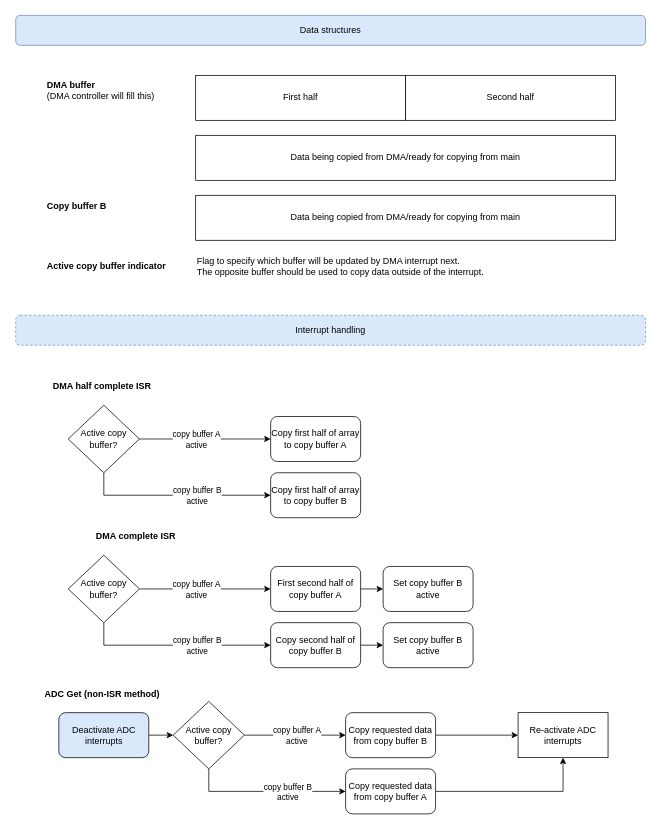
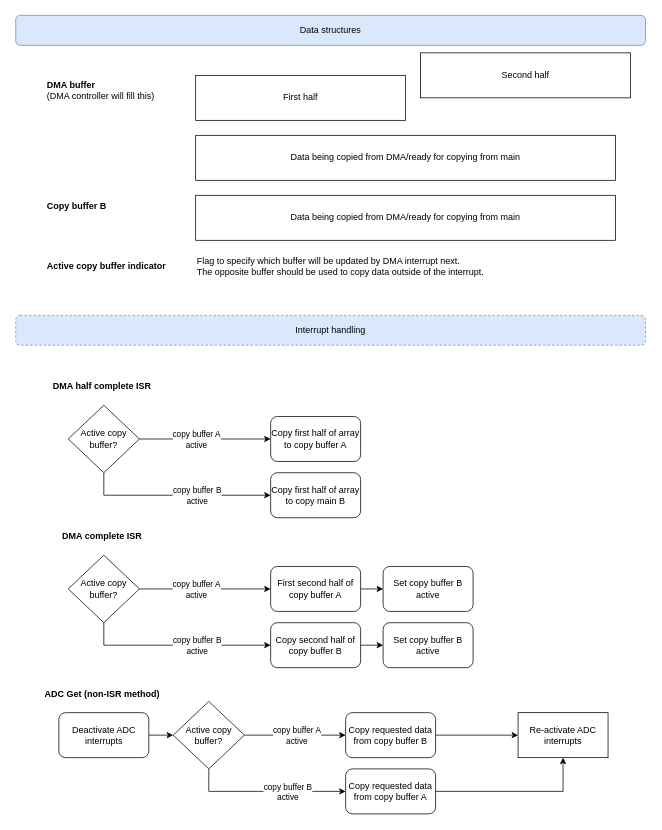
  <mxCell id="0" />
  <mxCell id="1" parent="0" />
  <mxCell id="2" value="First half" style="rounded=0;whiteSpace=wrap;html=1;" vertex="1" parent="1"><mxGeometry x="260" y="100" width="280" height="60" as="geometry" /></mxCell>
- <mxCell id="3" value="Second half" style="rounded=0;whiteSpace=wrap;html=1;" vertex="1" parent="1"><mxGeometry x="540" y="100" width="280" height="60" as="geometry" /></mxCell>
+ <mxCell id="3" value="Second half" style="rounded=0;whiteSpace=wrap;html=1;" vertex="1" parent="1"><mxGeometry x="560" y="70" width="280" height="60" as="geometry" /></mxCell>
  <mxCell id="4" value="DMA buffer&lt;br&gt;&lt;div style=&quot;&quot;&gt;&lt;span style=&quot;background-color: initial; font-weight: normal;&quot;&gt;(DMA controller will fill this)&lt;/span&gt;&lt;/div&gt;" style="text;html=1;align=left;verticalAlign=middle;resizable=0;points=[];autosize=1;strokeColor=none;fillColor=none;fontStyle=1" vertex="1" parent="1"><mxGeometry x="60" y="100" width="170" height="40" as="geometry" /></mxCell>
  <mxCell id="5" value="Data being copied from DMA/ready for copying from main" style="rounded=0;whiteSpace=wrap;html=1;" vertex="1" parent="1"><mxGeometry x="260" y="180" width="560" height="60" as="geometry" /></mxCell>
  <mxCell id="6" value="Data being copied from DMA/ready for copying from main" style="rounded=0;whiteSpace=wrap;html=1;" vertex="1" parent="1"><mxGeometry x="260" y="260" width="560" height="60" as="geometry" /></mxCell>
  <mxCell id="7" value="Copy buffer B" style="text;html=1;align=left;verticalAlign=middle;resizable=0;points=[];autosize=1;strokeColor=none;fillColor=none;fontStyle=1" vertex="1" parent="1"><mxGeometry x="60" y="260" width="100" height="30" as="geometry" /></mxCell>
  <mxCell id="8" value="Active copy buffer indicator" style="text;html=1;align=left;verticalAlign=middle;resizable=0;points=[];autosize=1;strokeColor=none;fillColor=none;fontStyle=1" vertex="1" parent="1"><mxGeometry x="60" y="340" width="180" height="30" as="geometry" /></mxCell>
  <mxCell id="9" value="Flag to specify which buffer will be updated by DMA interrupt next.&lt;br&gt;The opposite buffer should be used to copy data outside of the interrupt." style="text;html=1;align=left;verticalAlign=middle;resizable=0;points=[];autosize=1;strokeColor=none;fillColor=none;" vertex="1" parent="1"><mxGeometry x="260" y="335" width="410" height="40" as="geometry" /></mxCell>
  <mxCell id="10" value="DMA half complete ISR" style="text;html=1;align=center;verticalAlign=middle;resizable=0;points=[];autosize=1;strokeColor=none;fillColor=none;fontStyle=1" vertex="1" parent="1"><mxGeometry x="60" y="500" width="150" height="30" as="geometry" /></mxCell>
  <mxCell id="11" style="edgeStyle=orthogonalEdgeStyle;rounded=0;orthogonalLoop=1;jettySize=auto;html=1;exitX=1;exitY=0.5;exitDx=0;exitDy=0;entryX=0;entryY=0.5;entryDx=0;entryDy=0;" edge="1" parent="1" source="15" target="18"><mxGeometry relative="1" as="geometry" /></mxCell>
  <mxCell id="12" value="copy buffer A&lt;br&gt;active" style="edgeLabel;html=1;align=center;verticalAlign=middle;resizable=0;points=[];" vertex="1" connectable="0" parent="11"><mxGeometry x="-0.714" y="2" relative="1" as="geometry"><mxPoint x="50" y="2" as="offset" /></mxGeometry></mxCell>
  <mxCell id="13" style="edgeStyle=orthogonalEdgeStyle;rounded=0;orthogonalLoop=1;jettySize=auto;html=1;exitX=0.5;exitY=1;exitDx=0;exitDy=0;entryX=0;entryY=0.5;entryDx=0;entryDy=0;" edge="1" parent="1" source="15" target="19"><mxGeometry relative="1" as="geometry" /></mxCell>
  <mxCell id="14" value="copy buffer B&lt;br style=&quot;border-color: var(--border-color);&quot;&gt;active" style="edgeLabel;html=1;align=center;verticalAlign=middle;resizable=0;points=[];" vertex="1" connectable="0" parent="13"><mxGeometry x="-0.053" y="2" relative="1" as="geometry"><mxPoint x="34" y="2" as="offset" /></mxGeometry></mxCell>
  <mxCell id="15" value="Active copy buffer?" style="rhombus;whiteSpace=wrap;html=1;" vertex="1" parent="1"><mxGeometry x="90" y="540" width="95" height="90" as="geometry" /></mxCell>
  <mxCell id="16" value="Data structures" style="rounded=1;whiteSpace=wrap;html=1;fillColor=#dae8fc;strokeColor=#6c8ebf;" vertex="1" parent="1"><mxGeometry width="840" height="40" as="geometry" x="20" y="20" /></mxCell>
  <mxCell id="17" value="Interrupt handling" style="rounded=1;whiteSpace=wrap;html=1;fillColor=#dae8fc;strokeColor=#6c8ebf;dashed=1;" vertex="1" parent="1"><mxGeometry y="420" width="840" height="40" as="geometry" x="20" /></mxCell>
  <mxCell id="18" value="Copy first half of array to copy buffer A" style="rounded=1;whiteSpace=wrap;html=1;" vertex="1" parent="1"><mxGeometry x="360" y="555" width="120" height="60" as="geometry" /></mxCell>
- <mxCell id="19" value="Copy first half of array to copy buffer B" style="rounded=1;whiteSpace=wrap;html=1;" vertex="1" parent="1"><mxGeometry x="360" y="630" width="120" height="60" as="geometry" /></mxCell>
- <mxCell id="20" value="DMA complete ISR" style="text;html=1;align=center;verticalAlign=middle;resizable=0;points=[];autosize=1;strokeColor=none;fillColor=none;fontStyle=1" vertex="1" parent="1"><mxGeometry x="115" y="700" width="130" height="30" as="geometry" /></mxCell>
+ <mxCell id="19" value="Copy first half of array to copy main B" style="rounded=1;whiteSpace=wrap;html=1;" vertex="1" parent="1"><mxGeometry x="360" y="630" width="120" height="60" as="geometry" /></mxCell>
+ <mxCell id="20" value="DMA complete ISR" style="text;html=1;align=center;verticalAlign=middle;resizable=0;points=[];autosize=1;strokeColor=none;fillColor=none;fontStyle=1" vertex="1" parent="1"><mxGeometry x="70" y="700" width="130" height="30" as="geometry" /></mxCell>
  <mxCell id="21" style="edgeStyle=orthogonalEdgeStyle;rounded=0;orthogonalLoop=1;jettySize=auto;html=1;exitX=1;exitY=0.5;exitDx=0;exitDy=0;entryX=0;entryY=0.5;entryDx=0;entryDy=0;" edge="1" parent="1" source="25" target="27"><mxGeometry relative="1" as="geometry" /></mxCell>
  <mxCell id="22" value="copy buffer A&lt;br&gt;active" style="edgeLabel;html=1;align=center;verticalAlign=middle;resizable=0;points=[];" vertex="1" connectable="0" parent="21"><mxGeometry x="-0.714" y="2" relative="1" as="geometry"><mxPoint x="50" y="2" as="offset" /></mxGeometry></mxCell>
  <mxCell id="23" style="edgeStyle=orthogonalEdgeStyle;rounded=0;orthogonalLoop=1;jettySize=auto;html=1;exitX=0.5;exitY=1;exitDx=0;exitDy=0;entryX=0;entryY=0.5;entryDx=0;entryDy=0;" edge="1" parent="1" source="25" target="29"><mxGeometry relative="1" as="geometry" /></mxCell>
  <mxCell id="24" value="copy buffer B&lt;br style=&quot;border-color: var(--border-color);&quot;&gt;active" style="edgeLabel;html=1;align=center;verticalAlign=middle;resizable=0;points=[];" vertex="1" connectable="0" parent="23"><mxGeometry x="-0.053" y="2" relative="1" as="geometry"><mxPoint x="34" y="2" as="offset" /></mxGeometry></mxCell>
  <mxCell id="25" value="Active copy buffer?" style="rhombus;whiteSpace=wrap;html=1;" vertex="1" parent="1"><mxGeometry x="90" y="740" width="95" height="90" as="geometry" /></mxCell>
  <mxCell id="26" style="edgeStyle=orthogonalEdgeStyle;rounded=0;orthogonalLoop=1;jettySize=auto;html=1;exitX=1;exitY=0.5;exitDx=0;exitDy=0;entryX=0;entryY=0.5;entryDx=0;entryDy=0;" edge="1" parent="1" source="27" target="30"><mxGeometry relative="1" as="geometry" /></mxCell>
  <mxCell id="27" value="First second half of copy buffer A" style="rounded=1;whiteSpace=wrap;html=1;" vertex="1" parent="1"><mxGeometry x="360" y="755" width="120" height="60" as="geometry" /></mxCell>
  <mxCell id="28" style="edgeStyle=orthogonalEdgeStyle;rounded=0;orthogonalLoop=1;jettySize=auto;html=1;exitX=1;exitY=0.5;exitDx=0;exitDy=0;entryX=0;entryY=0.5;entryDx=0;entryDy=0;" edge="1" parent="1" source="29" target="31"><mxGeometry relative="1" as="geometry" /></mxCell>
  <mxCell id="29" value="Copy second half of copy buffer B" style="rounded=1;whiteSpace=wrap;html=1;" vertex="1" parent="1"><mxGeometry x="360" y="830" width="120" height="60" as="geometry" /></mxCell>
  <mxCell id="30" value="Set copy buffer B active" style="rounded=1;whiteSpace=wrap;html=1;" vertex="1" parent="1"><mxGeometry x="510" y="755" width="120" height="60" as="geometry" /></mxCell>
  <mxCell id="31" value="Set copy buffer B active" style="rounded=1;whiteSpace=wrap;html=1;" vertex="1" parent="1"><mxGeometry x="510" y="830" width="120" height="60" as="geometry" /></mxCell>
  <mxCell id="32" value="ADC Get (non-ISR method)" style="text;html=1;align=center;verticalAlign=middle;resizable=0;points=[];autosize=1;strokeColor=none;fillColor=none;fontStyle=1" vertex="1" parent="1"><mxGeometry x="45" y="910" width="180" height="30" as="geometry" /></mxCell>
  <mxCell id="33" style="edgeStyle=orthogonalEdgeStyle;rounded=0;orthogonalLoop=1;jettySize=auto;html=1;exitX=1;exitY=0.5;exitDx=0;exitDy=0;entryX=0;entryY=0.5;entryDx=0;entryDy=0;" edge="1" parent="1" source="37" target="39"><mxGeometry relative="1" as="geometry" /></mxCell>
  <mxCell id="34" value="copy buffer A&lt;br&gt;active" style="edgeLabel;html=1;align=center;verticalAlign=middle;resizable=0;points=[];" vertex="1" connectable="0" parent="33"><mxGeometry x="-0.714" y="2" relative="1" as="geometry"><mxPoint x="50" y="2" as="offset" /></mxGeometry></mxCell>
  <mxCell id="35" style="edgeStyle=orthogonalEdgeStyle;rounded=0;orthogonalLoop=1;jettySize=auto;html=1;exitX=0.5;exitY=1;exitDx=0;exitDy=0;entryX=0;entryY=0.5;entryDx=0;entryDy=0;" edge="1" parent="1" source="37" target="41"><mxGeometry relative="1" as="geometry" /></mxCell>
  <mxCell id="36" value="copy buffer B&lt;br style=&quot;border-color: var(--border-color);&quot;&gt;active" style="edgeLabel;html=1;align=center;verticalAlign=middle;resizable=0;points=[];" vertex="1" connectable="0" parent="35"><mxGeometry x="-0.053" y="2" relative="1" as="geometry"><mxPoint x="34" y="2" as="offset" /></mxGeometry></mxCell>
  <mxCell id="37" value="Active copy buffer?" style="rhombus;whiteSpace=wrap;html=1;" vertex="1" parent="1"><mxGeometry x="230" y="935" width="95" height="90" as="geometry" /></mxCell>
  <mxCell id="38" style="edgeStyle=orthogonalEdgeStyle;rounded=0;orthogonalLoop=1;jettySize=auto;html=1;exitX=1;exitY=0.5;exitDx=0;exitDy=0;entryX=0;entryY=0.5;entryDx=0;entryDy=0;" edge="1" parent="1" source="39" target="42"><mxGeometry relative="1" as="geometry" /></mxCell>
  <mxCell id="39" value="Copy requested data from copy buffer B" style="rounded=1;whiteSpace=wrap;html=1;" vertex="1" parent="1"><mxGeometry x="460" y="950" width="120" height="60" as="geometry" /></mxCell>
  <mxCell id="40" style="edgeStyle=orthogonalEdgeStyle;rounded=0;orthogonalLoop=1;jettySize=auto;html=1;exitX=1;exitY=0.5;exitDx=0;exitDy=0;entryX=0.5;entryY=1;entryDx=0;entryDy=0;" edge="1" parent="1" source="41" target="42"><mxGeometry relative="1" as="geometry"><mxPoint x="650" y="1055" as="targetPoint" /></mxGeometry></mxCell>
  <mxCell id="41" value="Copy requested data from copy buffer A" style="rounded=1;whiteSpace=wrap;html=1;" vertex="1" parent="1"><mxGeometry x="460" y="1025" width="120" height="60" as="geometry" /></mxCell>
  <mxCell id="42" value="Re-activate ADC interrupts" style="whiteSpace=wrap;html=1;rounded=0;" vertex="1" parent="1"><mxGeometry x="690" y="950" width="120" height="60" as="geometry" /></mxCell>
  <mxCell id="43" style="edgeStyle=orthogonalEdgeStyle;rounded=0;orthogonalLoop=1;jettySize=auto;html=1;exitX=1;exitY=0.5;exitDx=0;exitDy=0;entryX=0;entryY=0.5;entryDx=0;entryDy=0;" edge="1" parent="1" source="44" target="37"><mxGeometry relative="1" as="geometry" /></mxCell>
- <mxCell id="44" value="Deactivate ADC interrupts" style="rounded=1;whiteSpace=wrap;html=1;fillColor=#dae8fc;" vertex="1" parent="1"><mxGeometry x="77.5" y="950" width="120" height="60" as="geometry" /></mxCell>
+ <mxCell id="44" value="Deactivate ADC interrupts" style="rounded=1;whiteSpace=wrap;html=1;" vertex="1" parent="1"><mxGeometry x="77.5" y="950" width="120" height="60" as="geometry" /></mxCell>
